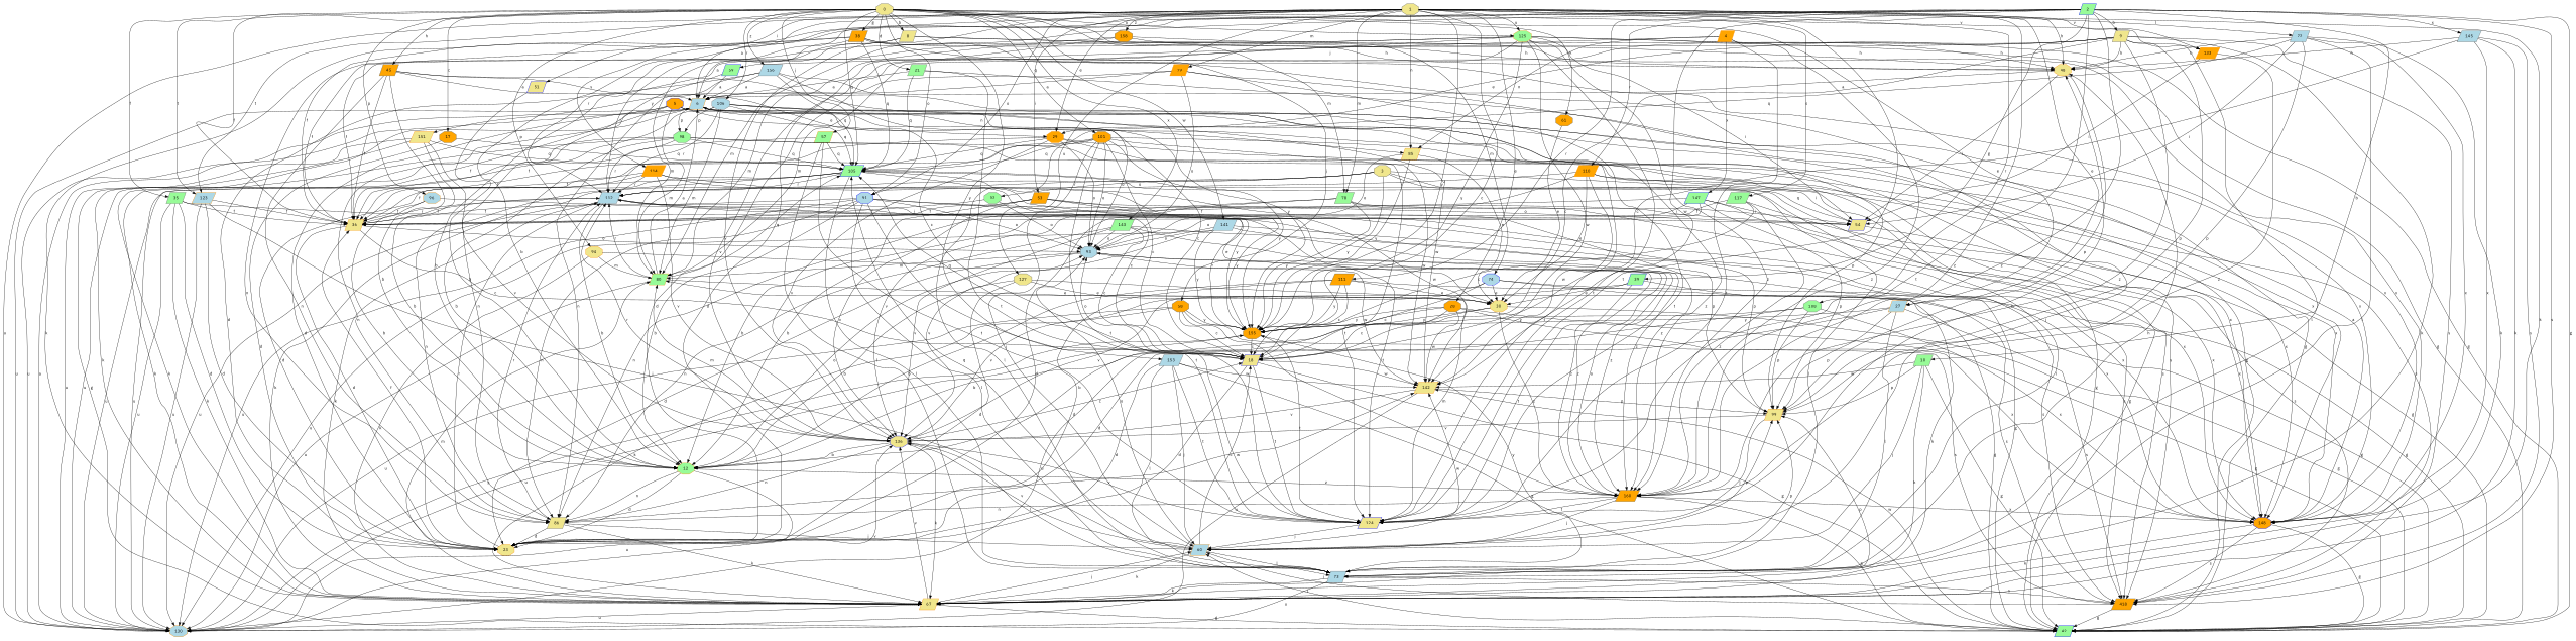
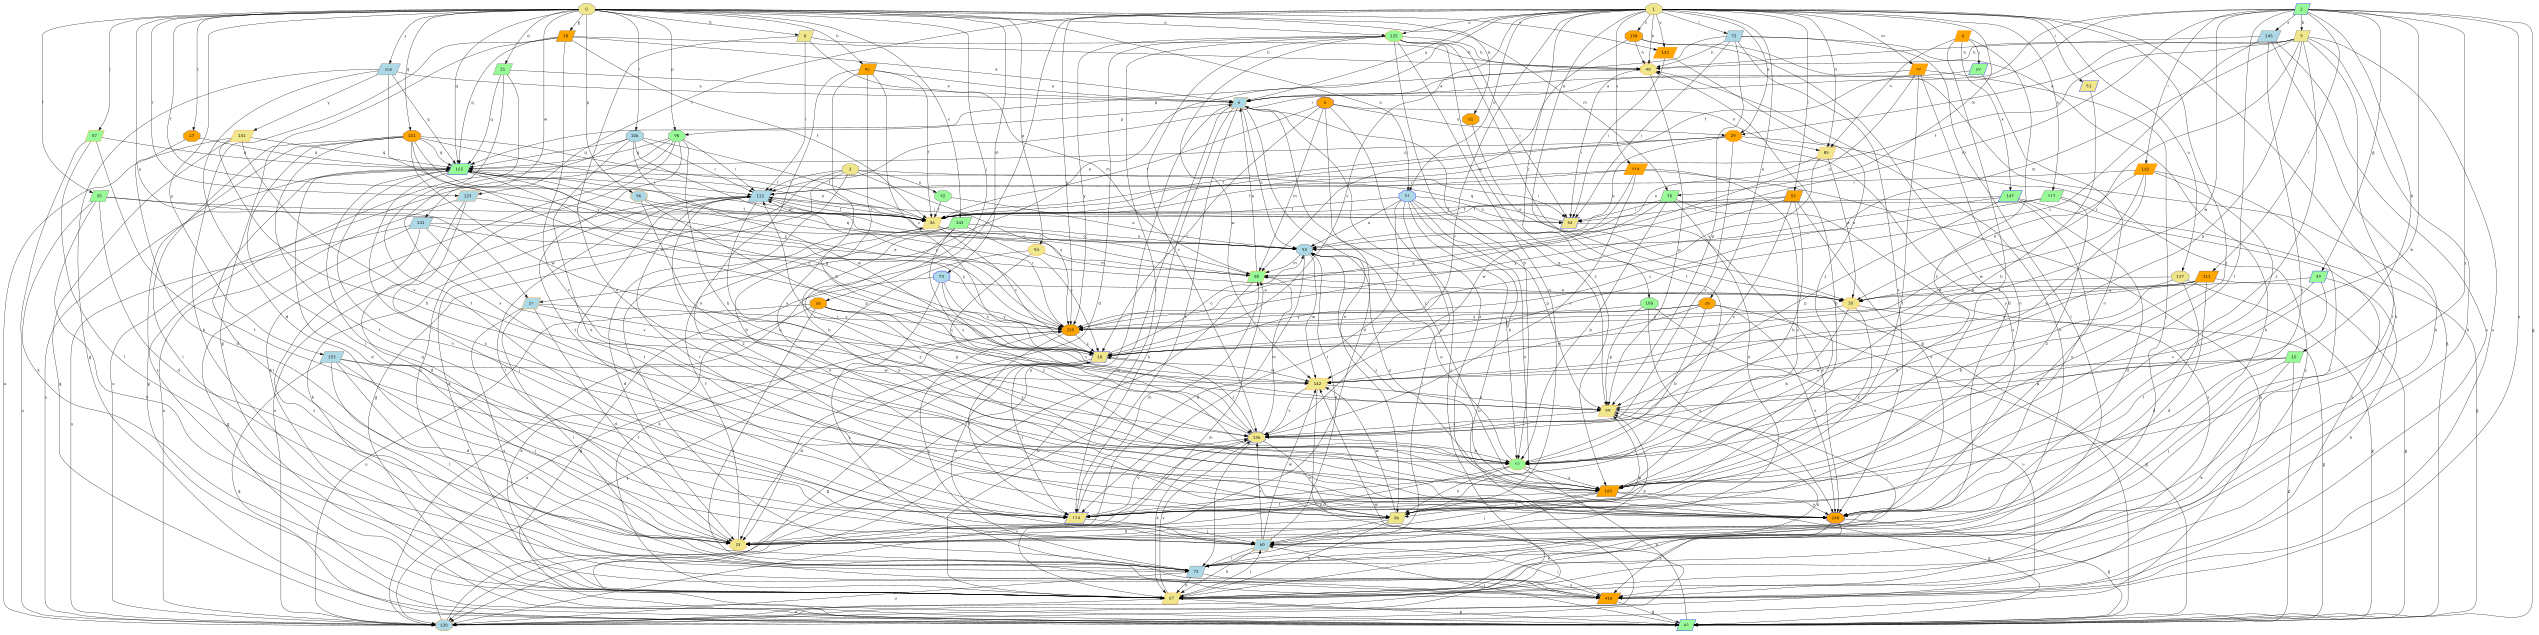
  strict digraph {
    fontname="IBM Plex Sans"
    node [color=gray40 fillcolor=khaki fontname="IBM Plex Sans" shape=parallelogram style=filled]
    edge [fontname="IBM Plex Sans"]
    0 [shape=octagon]
    8
    17 [fillcolor=orange shape=octagon]
    21 [fillcolor=palegreen]
    27 [color=darkorange fillcolor=lightblue]
    35 [fillcolor=palegreen]
    36 [color=darkorange]
    38 [fillcolor=orange]
    45 [fillcolor=orange]
    57 [color=darkorange fillcolor=palegreen]
    58 [fillcolor=orange shape=octagon]
    61 [fillcolor=orange shape=octagon]
    74 [color=blue fillcolor=lightblue shape=octagon]
    78 [fillcolor=palegreen]
    91 [color=blue fillcolor=lightblue shape=octagon]
    94 [color=darkorange shape=octagon]
    96 [color=darkorange fillcolor=lightblue shape=octagon]
    98 [fillcolor=palegreen shape=octagon]
    101 [fillcolor=orange shape=octagon]
    105 [color=blue fillcolor=palegreen]
    106 [fillcolor=lightblue shape=octagon]
    123 [color=darkorange fillcolor=lightblue]
    125 [color=darkorange fillcolor=palegreen shape=octagon]
    133 [color=darkorange fillcolor=orange]
    141 [fillcolor=lightblue]
    143 [fillcolor=palegreen]
    153 [fillcolor=lightblue]
    156 [fillcolor=lightblue]
    48 [color=darkorange shape=octagon]
    80 [color=darkorange fillcolor=palegreen]
    112 [fillcolor=lightblue]
    148 [color=blue fillcolor=orange shape=octagon]
    23 [color=darkorange shape=octagon]
    6 [color=darkorange fillcolor=lightblue]
    124 [color=blue]
    155 [fillcolor=orange shape=octagon]
    n37 [fillcolor=orange label=418]
    73 [fillcolor=lightblue]
    99 [color=darkorange]
    67 [color=darkorange]
    130 [color=darkorange fillcolor=lightblue shape=octagon]
    30 [color=darkorange shape=octagon]
    18 [color=blue]
    93 [fillcolor=lightblue shape=octagon]
    42 [color=blue fillcolor=palegreen]
    12 [color=darkorange fillcolor=palegreen shape=octagon]
    86
    160 [fillcolor=orange]
    136 [color=blue shape=octagon]
    54 [color=blue]
    142 [color=darkorange]
    60 [color=darkorange fillcolor=lightblue]
    151 [color=darkorange]
    1 [shape=octagon]
    28 [fillcolor=orange shape=octagon]
    29 [color=darkorange fillcolor=orange shape=octagon]
    51 [color=blue]
    53 [fillcolor=orange]
    72 [fillcolor=lightblue]
    79 [color=darkorange fillcolor=orange]
    85 [color=darkorange]
    108 [fillcolor=palegreen shape=octagon]
    114 [color=darkorange fillcolor=orange]
    117 [fillcolor=palegreen]
    127 [shape=octagon]
    158 [fillcolor=orange shape=octagon]
    2 [color=blue fillcolor=palegreen]
    9
    10 [fillcolor=palegreen]
    39 [color=blue fillcolor=palegreen]
    110 [color=darkorange fillcolor=orange]
    111 [fillcolor=orange]
    145 [fillcolor=lightblue]
    3 [shape=octagon]
    92 [fillcolor=palegreen shape=octagon]
    4 [color=darkorange fillcolor=orange]
    59 [color=blue fillcolor=palegreen]
    147 [color=blue fillcolor=palegreen]
    5 [color=blue fillcolor=orange shape=octagon]
    0 -> 8 [label=b]
    0 -> 17 [label=c]
    0 -> 21 [label=d]
    0 -> 27 [label=e]
    0 -> 35 [label=f]
    0 -> 36 [label=f]
    0 -> 38 [label=g]
    0 -> 45 [label=h]
    0 -> 57 [label=j]
    0 -> 58 [label=j]
    0 -> 61 [label=k]
    0 -> 74 [label=m]
    0 -> 78 [label=m]
    0 -> 91 [label=o]
    0 -> 94 [label=p]
    0 -> 96 [label=p]
-   106 -> 98 [label=p]
+   0 -> 98 [label=p]
    0 -> 101 [label=q]
    0 -> 105 [label=q]
    0 -> 106 [label=r]
    0 -> 123 [label=t]
    0 -> 125 [label=u]
    0 -> 133 [label=v]
    0 -> 141 [label=w]
    0 -> 143 [label=x]
    0 -> 153 [label=y]
    0 -> 156 [label=z]
    8 -> 48 [label=h]
    8 -> 80 [label=m]
    8 -> 112 [label=r]
    8 -> 148 [label=x]
    17 -> 105 [label=q]
    17 -> 23 [label=d]
    21 -> 105 [label=q]
    21 -> 148 [label=x]
    21 -> 6 [label=a]
    21 -> 124 [label=t]
    27 -> 23 [label=d]
    27 -> 155 [label=y]
    27 -> n37 [label=s]
    27 -> 73 [label=l]
    27 -> 99 [label=p]
    35 -> 36 [label=f]
    35 -> 23 [label=d]
    35 -> 67 [label=k]
    35 -> 130 [label=u]
    35 -> 30 [label=e]
    36 -> 112 [label=r]
    36 -> 23 [label=d]
    36 -> 18 [label=c]
    36 -> 93 [label=o]
    38 -> 36 [label=f]
    38 -> 105 [label=q]
    38 -> 48 [label=h]
    38 -> 148 [label=x]
    38 -> 6 [label=a]
    38 -> 67 [label=k]
    38 -> 42 [label=g]
    45 -> 36 [label=f]
    45 -> 148 [label=x]
    45 -> 6 [label=a]
    45 -> 18 [label=c]
    45 -> 12 [label=b]
    45 -> 86 [label=n]
    57 -> 105 [label=q]
    57 -> 124 [label=t]
    57 -> 73 [label=l]
    57 -> 67 [label=k]
    58 -> 155 [label=y]
    58 -> n37 [label=s]
    58 -> 67 [label=k]
    58 -> 130 [label=u]
    58 -> 18 [label=c]
    58 -> 160 [label=z]
    61 -> 30 [label=e]
    74 -> n37 [label=s]
    74 -> 30 [label=e]
    74 -> 18 [label=c]
    74 -> 42 [label=g]
    74 -> 136 [label=v]
    78 -> 155 [label=y]
    78 -> n37 [label=s]
    78 -> 12 [label=b]
    78 -> 86 [label=n]
    78 -> 54 [label=i]
    91 -> 36 [label=f]
    91 -> 124 [label=t]
    91 -> 73 [label=l]
    91 -> 99 [label=p]
    91 -> 130 [label=u]
    91 -> 93 [label=o]
    91 -> 12 [label=b]
    91 -> 86 [label=n]
    91 -> 54 [label=o]
    94 -> 80 [label=m]
    94 -> 67 [label=k]
    94 -> 160 [label=z]
    96 -> 36 [label=f]
    96 -> 99 [label=p]
    96 -> 12 [label=b]
    98 -> 105 [label=q]
    98 -> 112 [label=r]
    98 -> 124 [label=t]
    98 -> n37 [label=s]
    98 -> 67 [label=k]
    98 -> 130 [label=u]
    98 -> 12 [label=b]
    101 -> 36 [label=f]
    101 -> 105 [label=q]
    101 -> 124 [label=t]
    101 -> 155 [label=y]
    101 -> 73 [label=l]
    101 -> 18 [label=c]
    101 -> 93 [label=o]
    101 -> 42 [label=g]
    101 -> 142 [label=w]
    101 -> 60 [label=j]
    105 -> 112 [label=r]
    105 -> 148 [label=x]
    105 -> 23 [label=d]
    105 -> 155 [label=y]
    105 -> 73 [label=l]
    105 -> 130 [label=u]
    105 -> 18 [label=c]
    105 -> 86 [label=n]
    106 -> 36 [label=f]
    106 -> 105 [label=q]
    106 -> 80 [label=m]
    106 -> 112 [label=r]
    106 -> 148 [label=x]
    106 -> n37 [label=s]
    106 -> 142 [label=w]
    123 -> 36 [label=f]
    123 -> 23 [label=d]
    123 -> 130 [label=u]
    123 -> 60 [label=j]
    125 -> 48 [label=h]
    125 -> 23 [label=d]
    125 -> 124 [label=t]
    125 -> 155 [label=y]
    125 -> 42 [label=g]
    125 -> 12 [label=b]
    125 -> 86 [label=n]
    125 -> 160 [label=z]
    125 -> 136 [label=v]
    125 -> 54 [label=i]
    125 -> 142 [label=w]
    133 -> 160 [label=z]
    133 -> 54 [label=i]
    141 -> 155 [label=y]
    141 -> n37 [label=s]
    141 -> 130 [label=u]
    141 -> 93 [label=o]
    141 -> 42 [label=g]
    141 -> 136 [label=v]
    143 -> 148 [label=x]
    143 -> 18 [label=c]
    143 -> 93 [label=o]
    143 -> 86 [label=n]
    143 -> 160 [label=z]
    143 -> 136 [label=v]
    153 -> 23 [label=d]
    153 -> 124 [label=t]
    153 -> 73 [label=l]
    153 -> 42 [label=g]
    153 -> 142 [label=w]
    153 -> 60 [label=j]
    156 -> 105 [label=q]
    156 -> 23 [label=d]
    156 -> 6 [label=a]
    156 -> 155 [label=y]
    156 -> 42 [label=g]
    156 -> 151 [label=y]
    48 -> 6 [label=a]
    48 -> 99 [label=p]
    48 -> 54 [label=i]
    80 -> 105 [label=q]
    80 -> 112 [label=r]
    80 -> 6 [label=a]
    80 -> 130 [label=u]
    80 -> 30 [label=e]
    112 -> 36 [label=f]
    112 -> 124 [label=t]
    112 -> 67 [label=k]
    112 -> 130 [label=u]
    112 -> 12 [label=b]
    112 -> 160 [label=z]
    112 -> 54 [label=i]
    148 -> 6 [label=a]
    148 -> n37 [label=s]
    148 -> 67 [label=k]
    148 -> 42 [label=g]
    23 -> 36 [label=f]
    23 -> 112 [label=r]
    6 -> 98 [label=p]
    6 -> 124 [label=t]
    6 -> 99 [label=p]
    6 -> 67 [label=k]
    6 -> 130 [label=u]
    6 -> 93 [label=o]
    6 -> 86 [label=n]
    6 -> 160 [label=z]
    124 -> 48 [label=h]
    124 -> 80 [label=m]
    124 -> 136 [label=v]
    124 -> 60 [label=j]
    155 -> 112 [label=r]
    155 -> 124 [label=t]
    155 -> 130 [label=u]
    155 -> 18 [label=c]
    n37 -> 42 [label=g]
    n37 -> 60 [label=j]
    73 -> 48 [label=h]
    73 -> 155 [label=y]
    73 -> n37 [label=s]
    73 -> 99 [label=p]
    73 -> 67 [label=k]
    73 -> 130 [label=u]
    99 -> 136 [label=v]
    99 -> 60 [label=j]
    67 -> 80 [label=m]
    67 -> 99 [label=p]
    67 -> 130 [label=u]
    67 -> 42 [label=g]
    67 -> 136 [label=v]
    67 -> 60 [label=j]
    130 -> 6 [label=a]
    130 -> 155 [label=y]
    130 -> 136 [label=v]
    30 -> 155 [label=y]
    30 -> 42 [label=g]
    30 -> 12 [label=b]
    30 -> 160 [label=z]
    18 -> 105 [label=q]
    18 -> 23 [label=d]
    18 -> 124 [label=t]
    18 -> 93 [label=o]
    18 -> 42 [label=g]
    18 -> 142 [label=w]
    93 -> 80 [label=m]
    93 -> 23 [label=d]
    93 -> 160 [label=z]
    93 -> 142 [label=w]
    42 -> 142 [label=w]
    42 -> 60 [label=j]
    12 -> 23 [label=d]
    12 -> 130 [label=u]
    12 -> 93 [label=o]
    12 -> 86 [label=n]
    12 -> 160 [label=z]
    86 -> 112 [label=r]
    86 -> 23 [label=d]
    86 -> 67 [label=k]
    86 -> 142 [label=w]
    86 -> 60 [label=j]
    160 -> 148 [label=x]
    160 -> 124 [label=t]
    160 -> 93 [label=o]
    160 -> 42 [label=g]
    160 -> 86 [label=n]
    160 -> 60 [label=j]
    136 -> 80 [label=m]
    136 -> 112 [label=r]
    136 -> 73 [label=l]
    136 -> 67 [label=k]
    136 -> 18 [label=c]
    136 -> 12 [label=b]
    136 -> 86 [label=n]
    54 -> 105 [label=q]
    54 -> 148 [label=x]
    142 -> 99 [label=p]
    142 -> 130 [label=u]
    142 -> 136 [label=v]
    60 -> 105 [label=q]
    60 -> 73 [label=l]
    60 -> 99 [label=p]
    60 -> 67 [label=k]
    60 -> 18 [label=c]
    60 -> 93 [label=o]
    60 -> 136 [label=v]
    60 -> 142 [label=w]
    151 -> 105 [label=q]
    151 -> 130 [label=u]
    151 -> 42 [label=g]
    151 -> 12 [label=b]
    151 -> 136 [label=v]
    1 -> 27 [label=e]
    1 -> 78 [label=m]
    1 -> 91 [label=o]
    1 -> 123 [label=t]
    1 -> 125 [label=u]
    1 -> 133 [label=v]
    1 -> 48 [label=h]
    1 -> 6 [label=a]
    1 -> 124 [label=t]
    1 -> 155 [label=y]
    1 -> 67 [label=k]
    1 -> 130 [label=u]
    1 -> 18 [label=c]
    1 -> 160 [label=z]
    1 -> 136 [label=v]
    1 -> 28 [label=e]
    1 -> 29 [label=e]
    1 -> 51 [label=i]
    1 -> 53 [label=i]
    1 -> 72 [label=l]
    1 -> 79 [label=m]
    1 -> 85 [label=n]
    1 -> 108 [label=r]
    1 -> 114 [label=s]
    1 -> 117 [label=s]
    1 -> 127 [label=u]
    1 -> 158 [label=z]
    28 -> 148 [label=x]
    28 -> 155 [label=y]
    28 -> 18 [label=c]
    28 -> 42 [label=g]
    28 -> 12 [label=b]
    28 -> 142 [label=w]
    29 -> 36 [label=f]
    29 -> 105 [label=q]
    29 -> 148 [label=x]
    29 -> n37 [label=s]
    29 -> 93 [label=o]
    29 -> 136 [label=v]
    51 -> 12 [label=b]
    53 -> 36 [label=f]
    53 -> 148 [label=x]
    53 -> 155 [label=y]
    53 -> 12 [label=b]
    53 -> 136 [label=v]
    53 -> 54 [label=i]
    72 -> 105 [label=q]
    72 -> 48 [label=h]
    72 -> 148 [label=x]
    72 -> 73 [label=l]
    72 -> 99 [label=p]
    72 -> 67 [label=k]
    72 -> 54 [label=i]
    79 -> 6 [label=a]
    79 -> 124 [label=t]
    79 -> 93 [label=o]
    79 -> 86 [label=n]
    79 -> 60 [label=j]
    85 -> 155 [label=y]
    85 -> 30 [label=e]
    85 -> 93 [label=o]
    108 -> 148 [label=x]
    108 -> 155 [label=y]
    108 -> 99 [label=p]
    108 -> 130 [label=u]
    114 -> 36 [label=f]
    114 -> 112 [label=r]
    114 -> 130 [label=u]
    114 -> 160 [label=z]
    114 -> 136 [label=v]
    114 -> 142 [label=w]
    117 -> 36 [label=f]
    117 -> 18 [label=c]
    117 -> 42 [label=g]
    117 -> 160 [label=z]
    127 -> 23 [label=d]
    127 -> 30 [label=e]
    127 -> 42 [label=g]
    127 -> 12 [label=b]
    158 -> 48 [label=h]
    158 -> 80 [label=m]
    158 -> 23 [label=d]
    158 -> 42 [label=g]
    2 -> 36 [label=f]
    2 -> 80 [label=m]
    2 -> 112 [label=r]
    2 -> 124 [label=t]
    2 -> n37 [label=s]
    2 -> 42 [label=g]
    2 -> 12 [label=b]
    2 -> 160 [label=z]
    2 -> 142 [label=w]
    2 -> 9 [label=b]
    2 -> 10 [label=b]
    2 -> 39 [label=g]
    2 -> 110 [label=r]
    2 -> 111 [label=r]
    2 -> 145 [label=x]
    9 -> 36 [label=f]
    9 -> 48 [label=h]
    9 -> 80 [label=m]
    9 -> n37 [label=s]
    9 -> 73 [label=l]
    9 -> 99 [label=p]
    9 -> 67 [label=k]
    9 -> 18 [label=c]
    9 -> 160 [label=z]
    9 -> 29 [label=e]
    10 -> 99 [label=p]
    10 -> 67 [label=k]
    10 -> 42 [label=g]
    10 -> 142 [label=w]
    10 -> 60 [label=j]
    39 -> 124 [label=t]
    39 -> 67 [label=k]
    39 -> 30 [label=e]
    39 -> 136 [label=v]
    110 -> 112 [label=r]
    110 -> 148 [label=x]
    110 -> 73 [label=l]
    110 -> 30 [label=e]
    110 -> 136 [label=v]
    110 -> 142 [label=w]
    111 -> 23 [label=d]
    111 -> 155 [label=y]
    111 -> 30 [label=e]
    111 -> 18 [label=c]
    111 -> 42 [label=g]
    111 -> 12 [label=b]
    145 -> 48 [label=h]
    145 -> 148 [label=x]
    145 -> n37 [label=s]
    145 -> 67 [label=k]
    145 -> 18 [label=c]
    3 -> 112 [label=r]
    3 -> 155 [label=y]
    3 -> 73 [label=l]
    3 -> 67 [label=k]
    3 -> 42 [label=g]
    3 -> 54 [label=i]
    3 -> 92 [label=o]
    92 -> 36 [label=f]
    92 -> 93 [label=o]
    4 -> 124 [label=t]
    4 -> 160 [label=z]
    4 -> 85 [label=n]
    4 -> 59 [label=j]
    4 -> 147 [label=x]
    59 -> 6 [label=a]
    59 -> 86 [label=n]
    147 -> 36 [label=f]
    147 -> 148 [label=x]
    147 -> 23 [label=d]
    147 -> n37 [label=s]
    147 -> 99 [label=p]
    147 -> 93 [label=o]
    5 -> 36 [label=f]
    5 -> 80 [label=m]
    5 -> 23 [label=d]
    5 -> 130 [label=u]
    5 -> 18 [label=c]
    5 -> 29 [label=e]
    5 -> 85 [label=n]
  }
